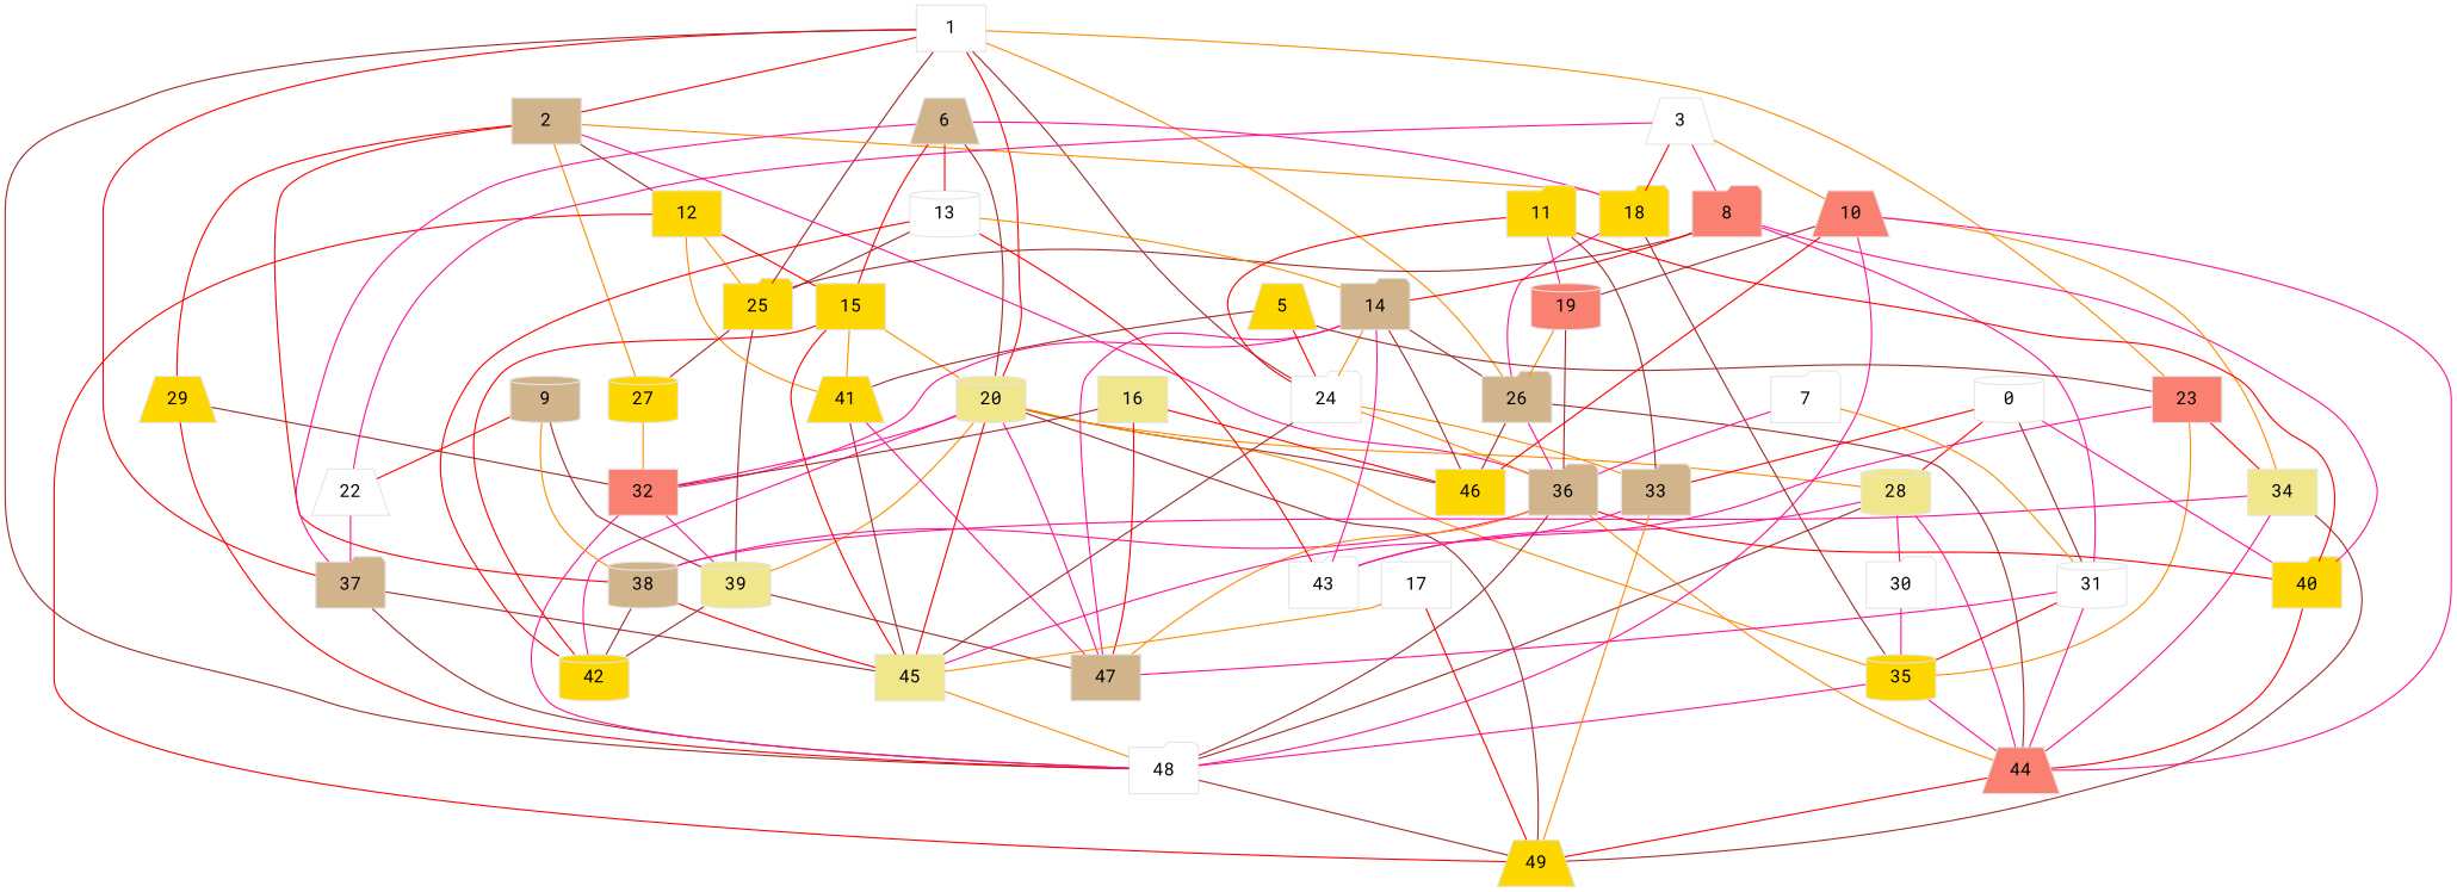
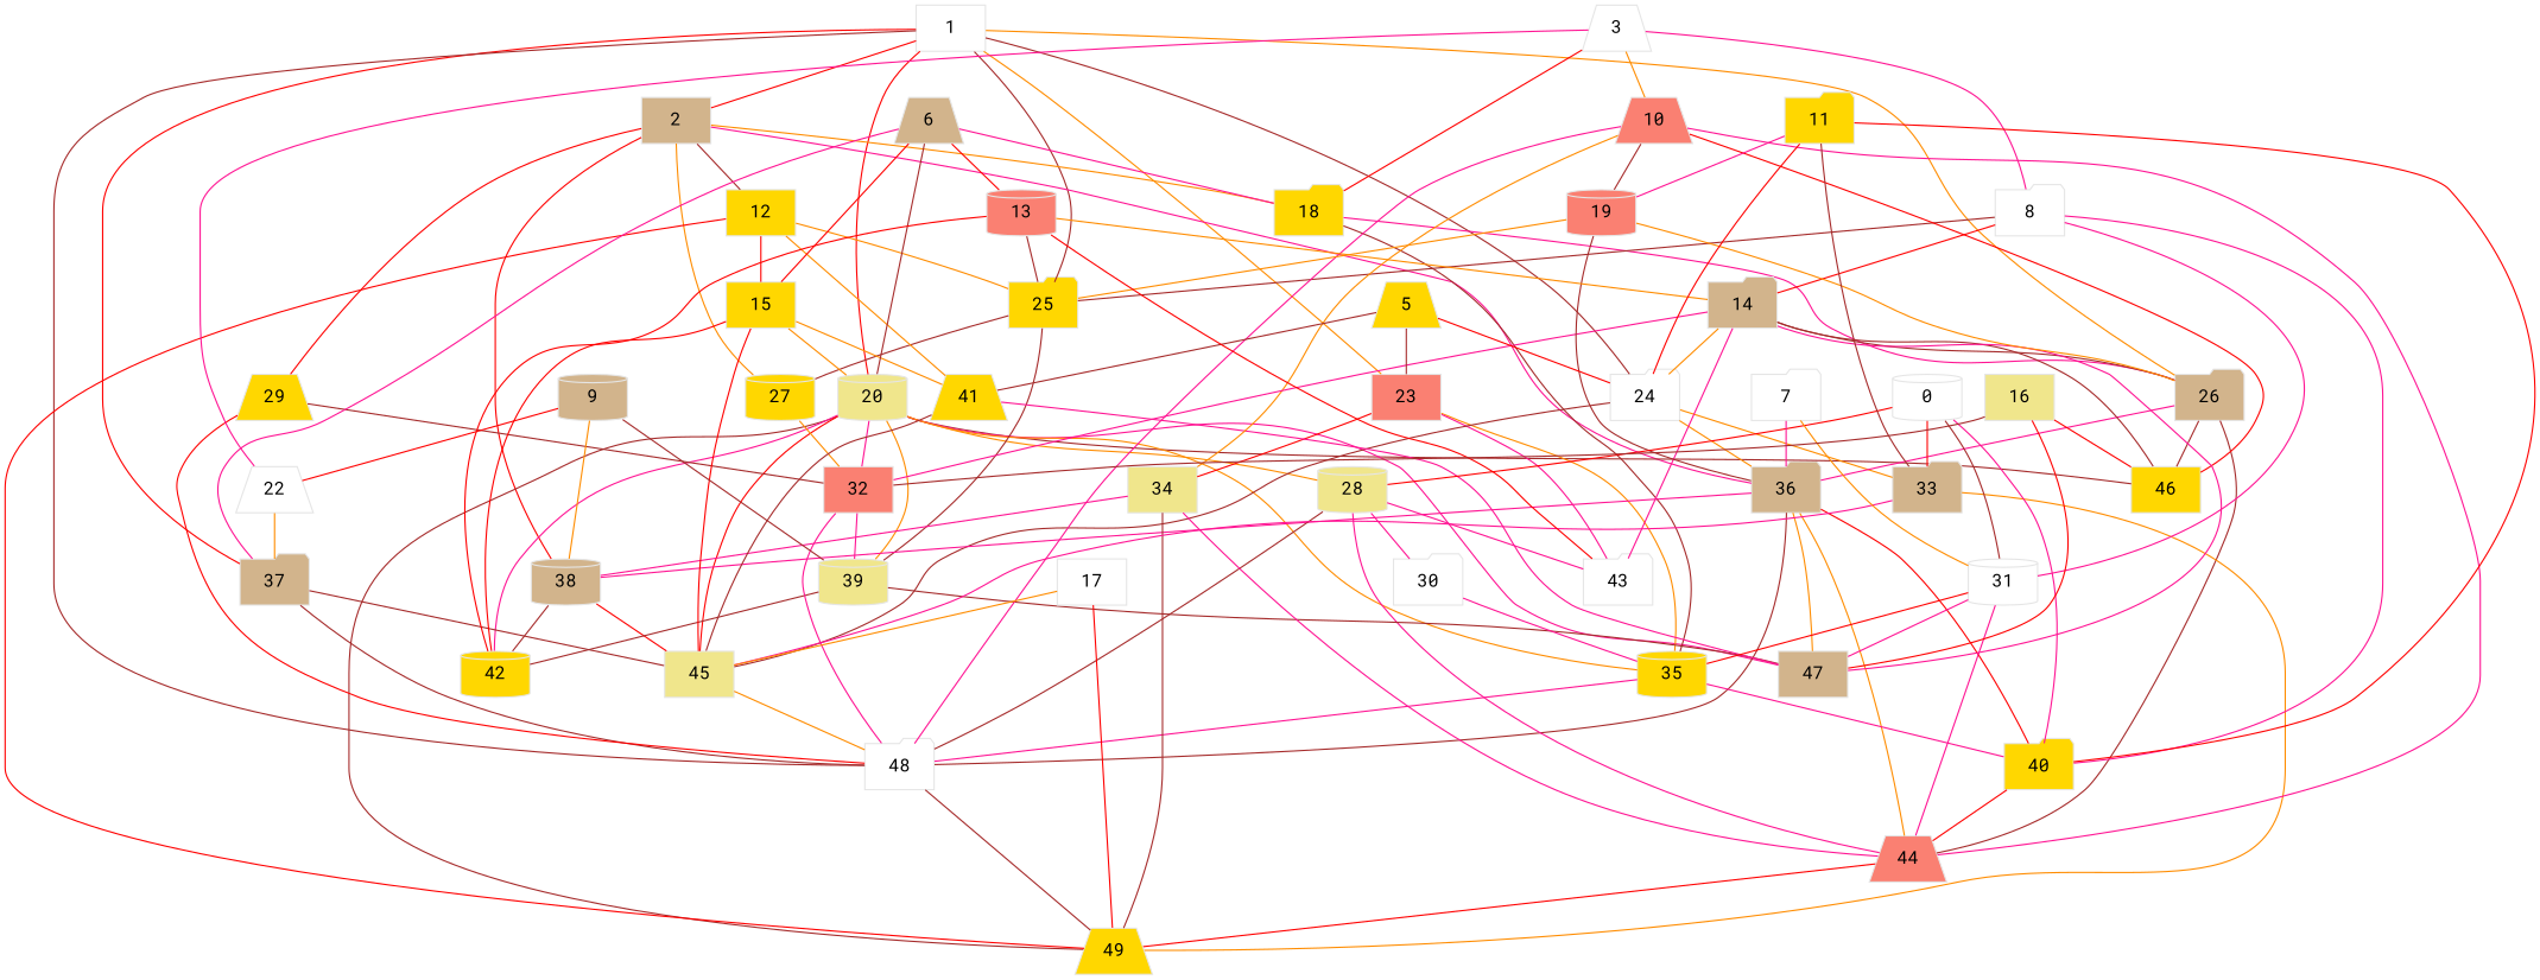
  graph {
    fontname="Roboto Mono"
    node [color=gray90 fillcolor=gold fontname="Roboto Mono" shape=folder style=filled]
    edge [color=deeppink fontname="Roboto Mono" weight=1.0]
    1 [fillcolor=white shape=box]
    2 [fillcolor=tan shape=box]
    20 [fillcolor=khaki shape=cylinder]
    23 [fillcolor=salmon shape=box]
    24 [fillcolor=white]
    25
    26 [fillcolor=tan]
    37 [fillcolor=tan]
    48 [fillcolor=white]
    12 [shape=box]
    18
    27 [shape=cylinder]
    29 [shape=trapezium]
    36 [fillcolor=tan]
    38 [fillcolor=tan shape=cylinder]
    28 [fillcolor=khaki shape=cylinder]
    39 [fillcolor=khaki shape=cylinder]
    46 [shape=box]
    49 [shape=trapezium]
    42 [shape=cylinder]
    32 [fillcolor=salmon shape=box]
    47 [fillcolor=tan shape=box]
    45 [fillcolor=khaki shape=box]
    35 [shape=cylinder]
    34 [fillcolor=khaki shape=box]
    43 [fillcolor=white]
    33 [fillcolor=tan]
    44 [fillcolor=salmon shape=trapezium]
    41 [shape=trapezium]
    15 [shape=box]
    40
    3 [fillcolor=white shape=trapezium]
-   8 [fillcolor=salmon]
+   8 [fillcolor=white]
    10 [fillcolor=salmon shape=trapezium]
    22 [fillcolor=white shape=trapezium]
    31 [fillcolor=white shape=cylinder]
    14 [fillcolor=tan]
    19 [fillcolor=salmon shape=cylinder]
    n39 [fillcolor=white label=0 shape=cylinder]
    30 [fillcolor=white]
    5 [shape=trapezium]
    6 [fillcolor=tan shape=trapezium]
-   13 [fillcolor=white shape=cylinder]
+   13 [fillcolor=salmon shape=cylinder]
    7 [fillcolor=white]
    9 [fillcolor=tan shape=cylinder]
    11
    16 [fillcolor=khaki shape=box]
    17 [fillcolor=white shape=box]
    1 -- 2 [color=red]
    1 -- 20 [color=red]
    1 -- 23 [color=darkorange]
    1 -- 24 [color=brown]
    1 -- 25 [color=brown]
    1 -- 26 [color=darkorange]
    1 -- 37 [color=red]
    1 -- 48 [color=brown]
    2 -- 12 [color=brown]
    2 -- 18 [color=darkorange]
    2 -- 27 [color=darkorange]
    2 -- 29 [color=red]
    2 -- 36
    2 -- 38 [color=red weight=2.0]
    20 -- 28 [color=darkorange weight=2.0]
    20 -- 39 [color=darkorange]
    20 -- 46 [color=brown]
    20 -- 49 [color=brown]
    20 -- 42
    20 -- 32
    20 -- 47
    20 -- 45 [color=red weight=2.0]
    20 -- 35 [color=darkorange]
    23 -- 35 [color=darkorange]
    23 -- 34 [color=red]
    23 -- 43
    24 -- 36 [color=darkorange weight=3.0]
    24 -- 45 [color=brown]
    24 -- 33 [color=darkorange]
    25 -- 27 [color=brown]
    25 -- 39 [color=brown]
    26 -- 36
    26 -- 46 [color=brown]
    26 -- 44 [color=brown]
    37 -- 48 [color=brown]
    37 -- 45 [color=brown]
    48 -- 49 [color=brown]
    12 -- 25 [color=darkorange]
    12 -- 49 [color=red]
    12 -- 41 [color=darkorange]
    12 -- 15 [color=red]
    18 -- 26
    18 -- 35 [color=brown]
    27 -- 32 [color=darkorange]
    29 -- 48 [color=red]
    29 -- 32 [color=brown]
    36 -- 48 [color=brown]
    36 -- 38
    36 -- 47 [color=darkorange]
    36 -- 44 [color=darkorange]
    36 -- 40 [color=red]
    38 -- 42 [color=brown]
    38 -- 45 [color=red]
    28 -- 48 [color=brown]
    28 -- 43
    28 -- 44
    28 -- 30
    39 -- 42 [color=brown]
    39 -- 47 [color=brown]
    32 -- 48
    32 -- 39
    45 -- 48 [color=darkorange]
    35 -- 48
-   35 -- 44
+   35 -- 40
    34 -- 38
    34 -- 49 [color=brown]
    34 -- 44
    33 -- 49 [color=darkorange]
    33 -- 45
    44 -- 49 [color=red]
    41 -- 47
    41 -- 45 [color=brown]
    15 -- 20 [color=darkorange]
    15 -- 42 [color=red]
    15 -- 45 [color=red]
    15 -- 41 [color=darkorange]
    40 -- 44 [color=red]
    3 -- 18 [color=red]
    3 -- 8
    3 -- 10 [color=darkorange]
    3 -- 22
    8 -- 25 [color=brown]
    8 -- 40
    8 -- 31
    8 -- 14 [color=red]
    10 -- 48
    10 -- 46 [color=red]
    10 -- 34 [color=darkorange]
    10 -- 44
    10 -- 19 [color=brown]
-   22 -- 37
+   22 -- 37 [color=darkorange]
    31 -- 47
    31 -- 35 [color=red]
    31 -- 44
    14 -- 24 [color=darkorange]
    14 -- 26 [color=brown]
    14 -- 46 [color=brown]
    14 -- 32
    14 -- 47
    14 -- 43
+   19 -- 25 [color=darkorange]
    19 -- 26 [color=darkorange]
    19 -- 36 [color=brown]
    n39 -- 28 [color=red]
    n39 -- 33 [color=red]
    n39 -- 40
    n39 -- 31 [color=brown]
    30 -- 35
    5 -- 23 [color=brown]
    5 -- 24 [color=red]
    5 -- 41 [color=brown]
    6 -- 20 [color=brown]
    6 -- 37
    6 -- 18
    6 -- 15 [color=red]
    6 -- 13 [color=red]
    13 -- 25 [color=brown weight=2.0]
    13 -- 42 [color=red]
    13 -- 43 [color=red]
    13 -- 14 [color=darkorange]
    7 -- 36
    7 -- 31 [color=darkorange]
    9 -- 38 [color=darkorange]
    9 -- 39 [color=brown]
    9 -- 22 [color=red]
    11 -- 24 [color=red]
    11 -- 33 [color=brown]
    11 -- 40 [color=red]
    11 -- 19
    16 -- 46 [color=red]
    16 -- 32 [color=brown]
    16 -- 47 [color=red]
    17 -- 49 [color=red]
    17 -- 45 [color=darkorange]
  }
